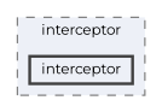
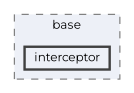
  digraph {
    compound=true
    fontname=Montserrat
    n1 [color=grey25 fillcolor="#edf0f7" fontname=Montserrat fontsize=10 height=0.2 label=interceptor shape=box style="filled,bold" width=0.4]
    subgraph cluster_1 {
      bgcolor="#edf0f7"
      fontsize=10
-     label=interceptor
+     label=base
      pencolor=grey50
      style="filled,dashed"
      n1
    }
  }
